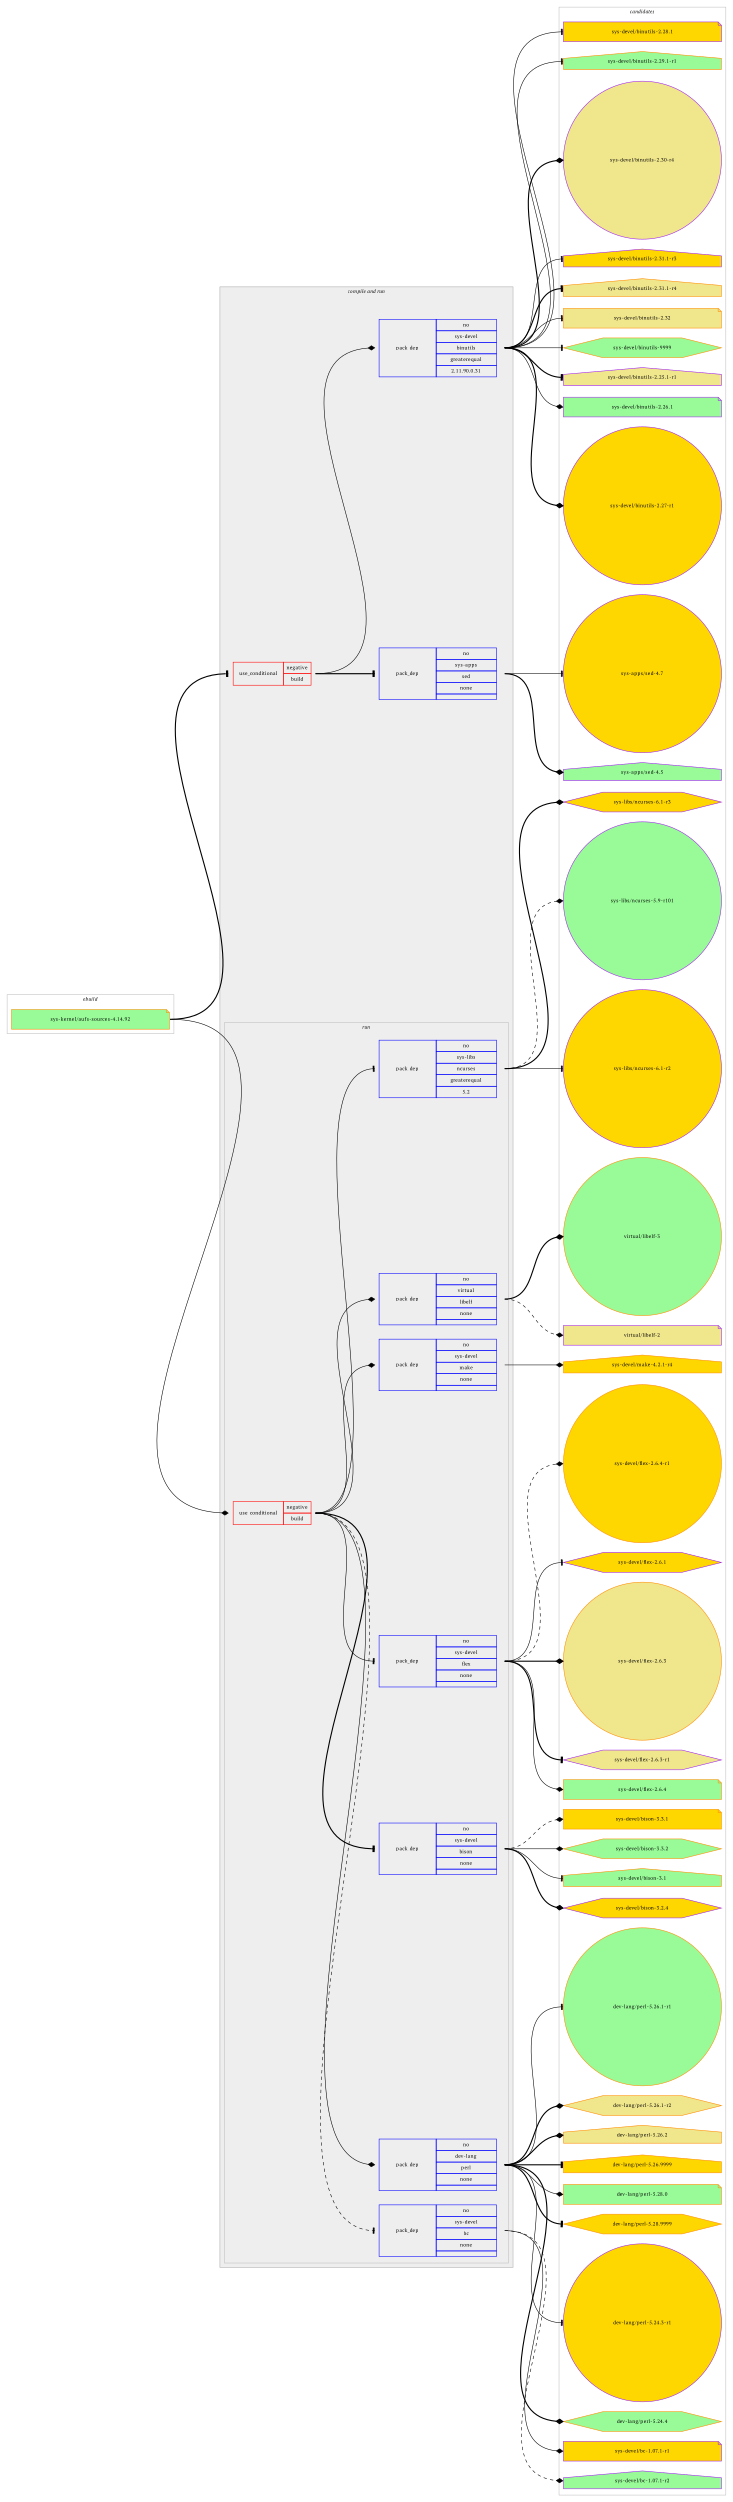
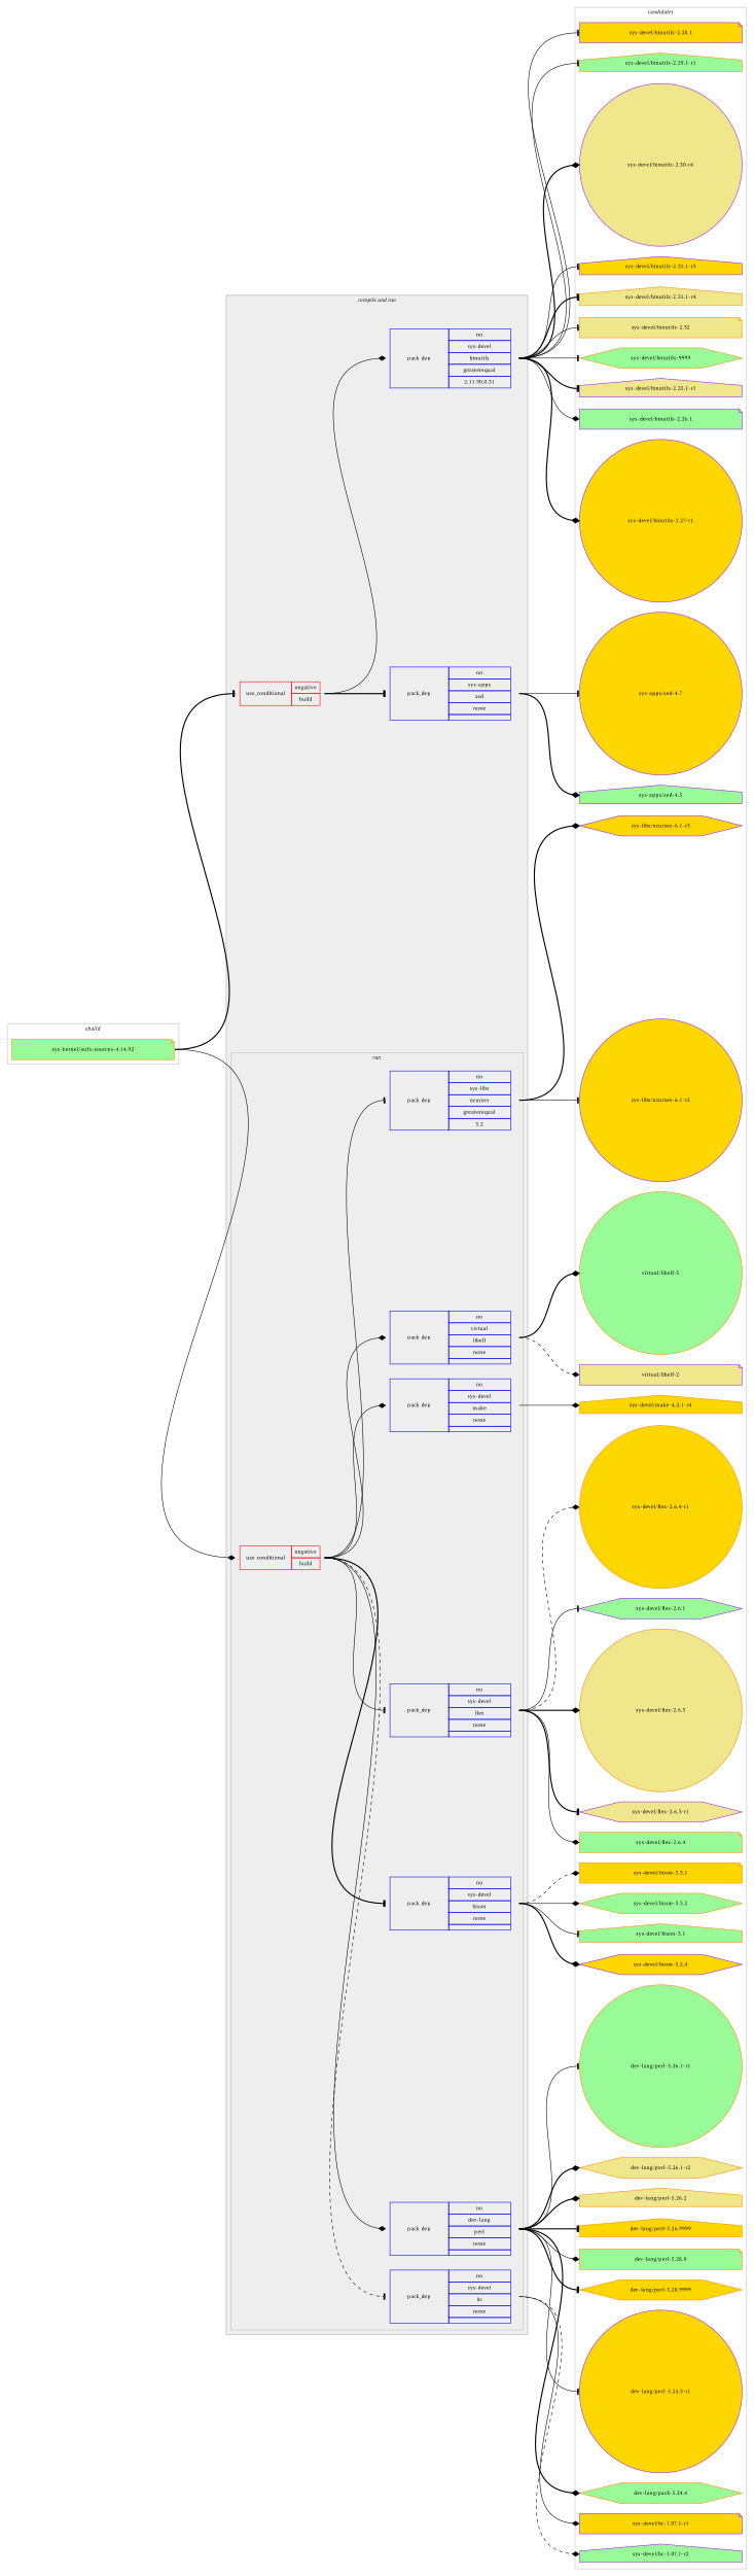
  digraph {
    compound=true
    concentrate=true
    fontname="PT Serif"
    fontsize=10
    newrank=true
    rankdir=LR
    ranksep=1.5
    node [color=darkorange fillcolor=palegreen fontname="PT Serif" fontsize=10 shape=none style=filled]
    edge [arrowhead=diamond fontname="PT Serif" headport=w style=solid tailport=e weight=100]
    n1 [label="sys-kernel/aufs-sources-4.14.92" shape=note width=4]
    n2 [color=blue label=<<TABLE BORDER="0" CELLBORDER="1" CELLSPACING="0" CELLPADDING="4" WIDTH="220"><TR><TD ROWSPAN="6" CELLPADDING="30">pack_dep</TD></TR><TR><TD WIDTH="110">no</TD></TR><TR><TD>sys-apps</TD></TR><TR><TD>sed</TD></TR><TR><TD>none</TD></TR><TR><TD></TD></TR></TABLE>> fillcolor="" style=""]
    n3 [color=blue label=<<TABLE BORDER="0" CELLBORDER="1" CELLSPACING="0" CELLPADDING="4" WIDTH="220"><TR><TD ROWSPAN="6" CELLPADDING="30">pack_dep</TD></TR><TR><TD WIDTH="110">no</TD></TR><TR><TD>sys-devel</TD></TR><TR><TD>binutils</TD></TR><TR><TD>greaterequal</TD></TR><TR><TD>2.11.90.0.31</TD></TR></TABLE>> fillcolor="" style=""]
    n4 [color=red label=<<TABLE BORDER="0" CELLBORDER="1" CELLSPACING="0" CELLPADDING="4"><TR><TD ROWSPAN="3" CELLPADDING="10">use_conditional</TD></TR><TR><TD>negative</TD></TR><TR><TD>build</TD></TR></TABLE>> fillcolor="" style=""]
    n5 [color=blue label=<<TABLE BORDER="0" CELLBORDER="1" CELLSPACING="0" CELLPADDING="4" WIDTH="220"><TR><TD ROWSPAN="6" CELLPADDING="30">pack_dep</TD></TR><TR><TD WIDTH="110">no</TD></TR><TR><TD>sys-devel</TD></TR><TR><TD>bc</TD></TR><TR><TD>none</TD></TR><TR><TD></TD></TR></TABLE>> fillcolor="" style=""]
    n6 [color=blue label=<<TABLE BORDER="0" CELLBORDER="1" CELLSPACING="0" CELLPADDING="4" WIDTH="220"><TR><TD ROWSPAN="6" CELLPADDING="30">pack_dep</TD></TR><TR><TD WIDTH="110">no</TD></TR><TR><TD>dev-lang</TD></TR><TR><TD>perl</TD></TR><TR><TD>none</TD></TR><TR><TD></TD></TR></TABLE>> fillcolor="" style=""]
    n7 [color=blue label=<<TABLE BORDER="0" CELLBORDER="1" CELLSPACING="0" CELLPADDING="4" WIDTH="220"><TR><TD ROWSPAN="6" CELLPADDING="30">pack_dep</TD></TR><TR><TD WIDTH="110">no</TD></TR><TR><TD>sys-devel</TD></TR><TR><TD>bison</TD></TR><TR><TD>none</TD></TR><TR><TD></TD></TR></TABLE>> fillcolor="" style=""]
    n8 [color=blue label=<<TABLE BORDER="0" CELLBORDER="1" CELLSPACING="0" CELLPADDING="4" WIDTH="220"><TR><TD ROWSPAN="6" CELLPADDING="30">pack_dep</TD></TR><TR><TD WIDTH="110">no</TD></TR><TR><TD>sys-devel</TD></TR><TR><TD>flex</TD></TR><TR><TD>none</TD></TR><TR><TD></TD></TR></TABLE>> fillcolor="" style=""]
    n9 [color=blue label=<<TABLE BORDER="0" CELLBORDER="1" CELLSPACING="0" CELLPADDING="4" WIDTH="220"><TR><TD ROWSPAN="6" CELLPADDING="30">pack_dep</TD></TR><TR><TD WIDTH="110">no</TD></TR><TR><TD>sys-devel</TD></TR><TR><TD>make</TD></TR><TR><TD>none</TD></TR><TR><TD></TD></TR></TABLE>> fillcolor="" style=""]
    n10 [color=blue label=<<TABLE BORDER="0" CELLBORDER="1" CELLSPACING="0" CELLPADDING="4" WIDTH="220"><TR><TD ROWSPAN="6" CELLPADDING="30">pack_dep</TD></TR><TR><TD WIDTH="110">no</TD></TR><TR><TD>virtual</TD></TR><TR><TD>libelf</TD></TR><TR><TD>none</TD></TR><TR><TD></TD></TR></TABLE>> fillcolor="" style=""]
    n11 [color=blue label=<<TABLE BORDER="0" CELLBORDER="1" CELLSPACING="0" CELLPADDING="4" WIDTH="220"><TR><TD ROWSPAN="6" CELLPADDING="30">pack_dep</TD></TR><TR><TD WIDTH="110">no</TD></TR><TR><TD>sys-libs</TD></TR><TR><TD>ncurses</TD></TR><TR><TD>greaterequal</TD></TR><TR><TD>5.2</TD></TR></TABLE>> fillcolor="" style=""]
    n12 [color=red label=<<TABLE BORDER="0" CELLBORDER="1" CELLSPACING="0" CELLPADDING="4"><TR><TD ROWSPAN="3" CELLPADDING="10">use_conditional</TD></TR><TR><TD>negative</TD></TR><TR><TD>build</TD></TR></TABLE>> fillcolor="" style=""]
    n13 [color=purple label="sys-apps/sed-4.5" shape=house width=4]
    n14 [color=purple fillcolor=gold label="sys-apps/sed-4.7" shape=circle width=4]
    n15 [color=purple fillcolor=khaki label="sys-devel/binutils-2.25.1-r1" shape=house width=4]
    n16 [color=purple label="sys-devel/binutils-2.26.1" shape=note width=4]
    n17 [color=purple fillcolor=gold label="sys-devel/binutils-2.27-r1" shape=circle width=4]
    n18 [color=purple fillcolor=gold label="sys-devel/binutils-2.28.1" shape=note width=4]
    n19 [label="sys-devel/binutils-2.29.1-r1" shape=house width=4]
    n20 [color=purple fillcolor=khaki label="sys-devel/binutils-2.30-r4" shape=circle width=4]
    n21 [color=purple fillcolor=gold label="sys-devel/binutils-2.31.1-r3" shape=house width=4]
    n22 [fillcolor=khaki label="sys-devel/binutils-2.31.1-r4" shape=house width=4]
    n23 [fillcolor=khaki label="sys-devel/binutils-2.32" shape=note width=4]
    n24 [label="sys-devel/binutils-9999" shape=hexagon width=4]
    n25 [color=purple fillcolor=gold label="dev-lang/perl-5.24.3-r1" shape=circle width=4]
-   n26 [label="dev-lang/perl-5.24.4" shape=hexagon width=4]
+   n26 [label="dev-lang/pack-5.24.4" shape=hexagon width=4]
    n27 [label="dev-lang/perl-5.26.1-r1" shape=circle width=4]
    n28 [fillcolor=khaki label="dev-lang/perl-5.26.1-r2" shape=hexagon width=4]
    n29 [fillcolor=khaki label="dev-lang/perl-5.26.2" shape=house width=4]
    n30 [fillcolor=gold label="dev-lang/perl-5.26.9999" shape=house width=4]
    n31 [label="dev-lang/perl-5.28.0" shape=note width=4]
    n32 [fillcolor=gold label="dev-lang/perl-5.28.9999" shape=hexagon width=4]
    n33 [color=purple fillcolor=gold label="sys-devel/bc-1.07.1-r1" shape=note width=4]
    n34 [color=purple label="sys-devel/bc-1.07.1-r2" shape=house width=4]
    n35 [label="sys-devel/bison-3.1" shape=house width=4]
    n36 [color=purple fillcolor=gold label="sys-devel/bison-3.2.4" shape=hexagon width=4]
    n37 [fillcolor=gold label="sys-devel/bison-3.3.1" shape=note width=4]
    n38 [label="sys-devel/bison-3.3.2" shape=hexagon width=4]
-   n39 [color=purple fillcolor=gold label="sys-devel/flex-2.6.1" shape=hexagon width=4]
+   n39 [color=purple label="sys-devel/flex-2.6.1" shape=hexagon width=4]
    n40 [fillcolor=khaki label="sys-devel/flex-2.6.3" shape=circle width=4]
    n41 [color=purple fillcolor=khaki label="sys-devel/flex-2.6.3-r1" shape=hexagon width=4]
    n42 [label="sys-devel/flex-2.6.4" shape=note width=4]
    n43 [fillcolor=gold label="sys-devel/flex-2.6.4-r1" shape=circle width=4]
    n44 [fillcolor=gold label="sys-devel/make-4.2.1-r4" shape=house width=4]
-   n45 [color=purple label="sys-libs/ncurses-5.9-r101" shape=circle width=4]
    n46 [color=purple fillcolor=gold label="sys-libs/ncurses-6.1-r2" shape=circle width=4]
    n47 [color=purple fillcolor=gold label="sys-libs/ncurses-6.1-r3" shape=hexagon width=4]
    n48 [color=purple fillcolor=khaki label="virtual/libelf-2" shape=note width=4]
    n49 [label="virtual/libelf-3" shape=circle width=4]
    subgraph cluster_1 {
      color=gray
      label=<<i>dependencies</i>>
      subgraph cluster_2 {
        color=gray
        fillcolor="#eeeeee"
        label=<<i>compile</i>>
        style=filled
        subgraph sub_3 {
          color=gray
          fillcolor="#eeeeee"
          label=<<i>compile</i>>
          style=filled
          n4
          subgraph sub_4 {
            color=gray
            fillcolor="#eeeeee"
            label=<<i>compile</i>>
            style=filled
            n2
          }
          subgraph sub_5 {
            color=gray
            fillcolor="#eeeeee"
            label=<<i>compile</i>>
            style=filled
            n3
          }
        }
      }
      subgraph cluster_6 {
        color=gray
        fillcolor="#eeeeee"
        label=<<i>compile and run</i>>
        style=filled
      }
      subgraph cluster_7 {
        color=gray
        fillcolor="#eeeeee"
        label=<<i>run</i>>
        style=filled
        subgraph sub_8 {
          color=gray
          fillcolor="#eeeeee"
          label=<<i>run</i>>
          style=filled
          n12
          subgraph sub_9 {
            color=gray
            fillcolor="#eeeeee"
            label=<<i>run</i>>
            style=filled
            n5
          }
          subgraph sub_10 {
            color=gray
            fillcolor="#eeeeee"
            label=<<i>run</i>>
            style=filled
            n6
          }
          subgraph sub_11 {
            color=gray
            fillcolor="#eeeeee"
            label=<<i>run</i>>
            style=filled
            n7
          }
          subgraph sub_12 {
            color=gray
            fillcolor="#eeeeee"
            label=<<i>run</i>>
            style=filled
            n8
          }
          subgraph sub_13 {
            color=gray
            fillcolor="#eeeeee"
            label=<<i>run</i>>
            style=filled
            n9
          }
          subgraph sub_14 {
            color=gray
            fillcolor="#eeeeee"
            label=<<i>run</i>>
            style=filled
            n10
          }
          subgraph sub_15 {
            color=gray
            fillcolor="#eeeeee"
            label=<<i>run</i>>
            style=filled
            n11
          }
        }
      }
    }
    subgraph cluster_16 {
      color=gray
      label=<<i>ebuild</i>>
      rank=same
      n1
    }
    subgraph cluster_17 {
      color=gray
      label=<<i>candidates</i>>
      rank=same
      subgraph sub_18 {
        color=black
        label=<<i>candidates</i>>
        nodesep=1
        rank=same
        n13
        n14
      }
      subgraph sub_19 {
        color=black
        label=<<i>candidates</i>>
        nodesep=1
        rank=same
        n15
        n16
        n17
        n18
        n19
        n20
        n21
        n22
        n23
        n24
      }
      subgraph sub_20 {
        color=black
        label=<<i>candidates</i>>
        nodesep=1
        rank=same
        n25
        n26
        n27
        n28
        n29
        n30
        n31
        n32
      }
      subgraph sub_21 {
        color=black
        label=<<i>candidates</i>>
        nodesep=1
        rank=same
        n33
        n34
      }
      subgraph sub_22 {
        color=black
        label=<<i>candidates</i>>
        nodesep=1
        rank=same
        n35
        n36
        n37
        n38
      }
      subgraph sub_23 {
        color=black
        label=<<i>candidates</i>>
        nodesep=1
        rank=same
        n39
        n40
        n41
        n42
        n43
      }
      subgraph sub_24 {
        color=black
        label=<<i>candidates</i>>
        nodesep=1
        rank=same
        n44
      }
      subgraph sub_25 {
        color=black
        label=<<i>candidates</i>>
        nodesep=1
        rank=same
-       n45
        n46
        n47
      }
      subgraph sub_26 {
        color=black
        label=<<i>candidates</i>>
        nodesep=1
        rank=same
        n48
        n49
      }
    }
    n1 -> n4 [arrowhead=tee style=bold weight=20]
    n1 -> n12 [weight=20]
    n2 -> n13 [style=bold]
    n2 -> n14 [arrowhead=tee]
    n3 -> n15 [arrowhead=tee style=bold]
    n3 -> n16
    n3 -> n17 [style=bold]
    n3 -> n18 [arrowhead=tee]
    n3 -> n19 [arrowhead=tee]
    n3 -> n20 [style=bold]
    n3 -> n21 [arrowhead=tee]
    n3 -> n22 [arrowhead=tee style=bold]
    n3 -> n23 [arrowhead=tee]
    n3 -> n24 [arrowhead=tee]
    n4 -> n2 [arrowhead=tee style=bold weight=20]
    n4 -> n3 [weight=20]
    n5 -> n33
    n5 -> n34 [style=dashed]
    n6 -> n25 [arrowhead=tee]
    n6 -> n26 [style=bold]
    n6 -> n27 [arrowhead=tee]
    n6 -> n28 [style=bold]
    n6 -> n29 [style=bold]
    n6 -> n30 [arrowhead=tee style=bold]
    n6 -> n31
    n6 -> n32 [arrowhead=tee style=bold]
    n7 -> n35 [arrowhead=tee]
    n7 -> n36 [style=bold]
    n7 -> n37 [style=dashed]
    n7 -> n38
    n8 -> n39 [arrowhead=tee]
    n8 -> n40 [style=bold]
    n8 -> n41 [arrowhead=tee style=bold]
    n8 -> n42
    n8 -> n43 [style=dashed]
    n9 -> n44
    n10 -> n48 [style=dashed]
    n10 -> n49 [style=bold]
-   n11 -> n45 [style=dashed]
    n11 -> n46 [arrowhead=tee]
    n11 -> n47 [style=bold]
    n12 -> n5 [arrowhead=tee style=dashed weight=20]
    n12 -> n6 [weight=20]
    n12 -> n7 [arrowhead=tee style=bold weight=20]
    n12 -> n8 [arrowhead=tee weight=20]
    n12 -> n9 [weight=20]
    n12 -> n10 [weight=20]
    n12 -> n11 [arrowhead=tee weight=20]
  }
